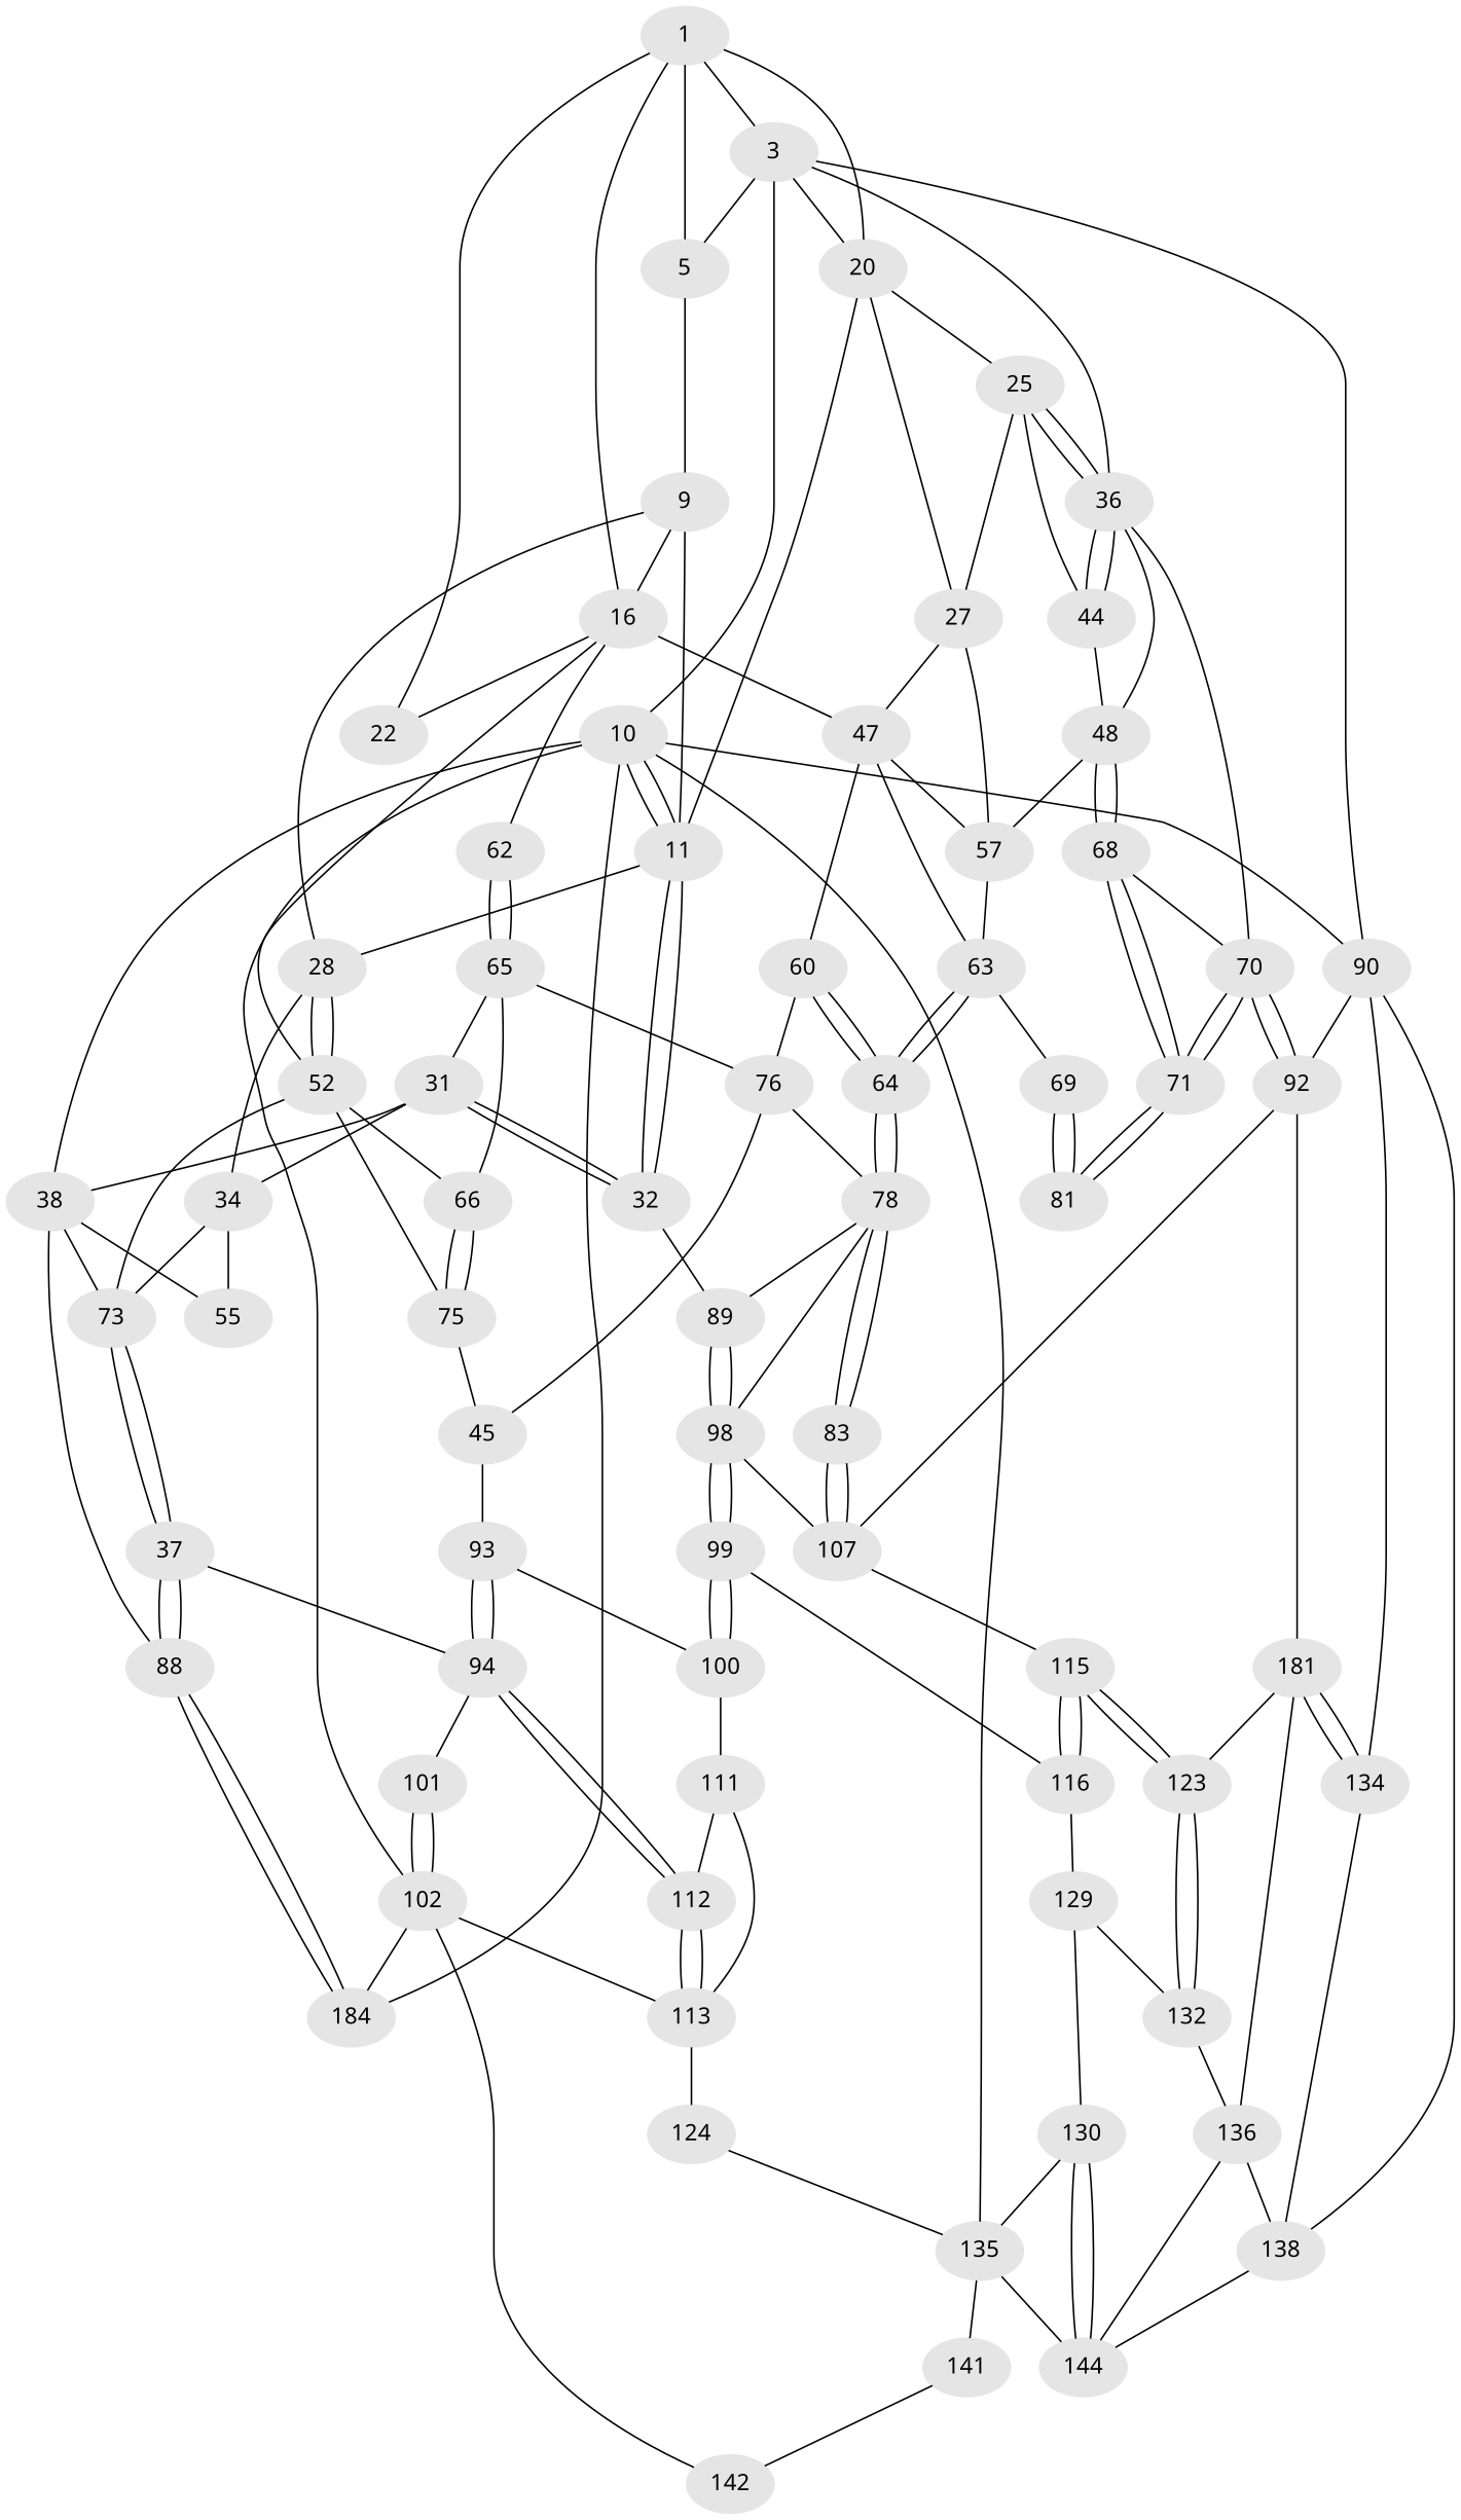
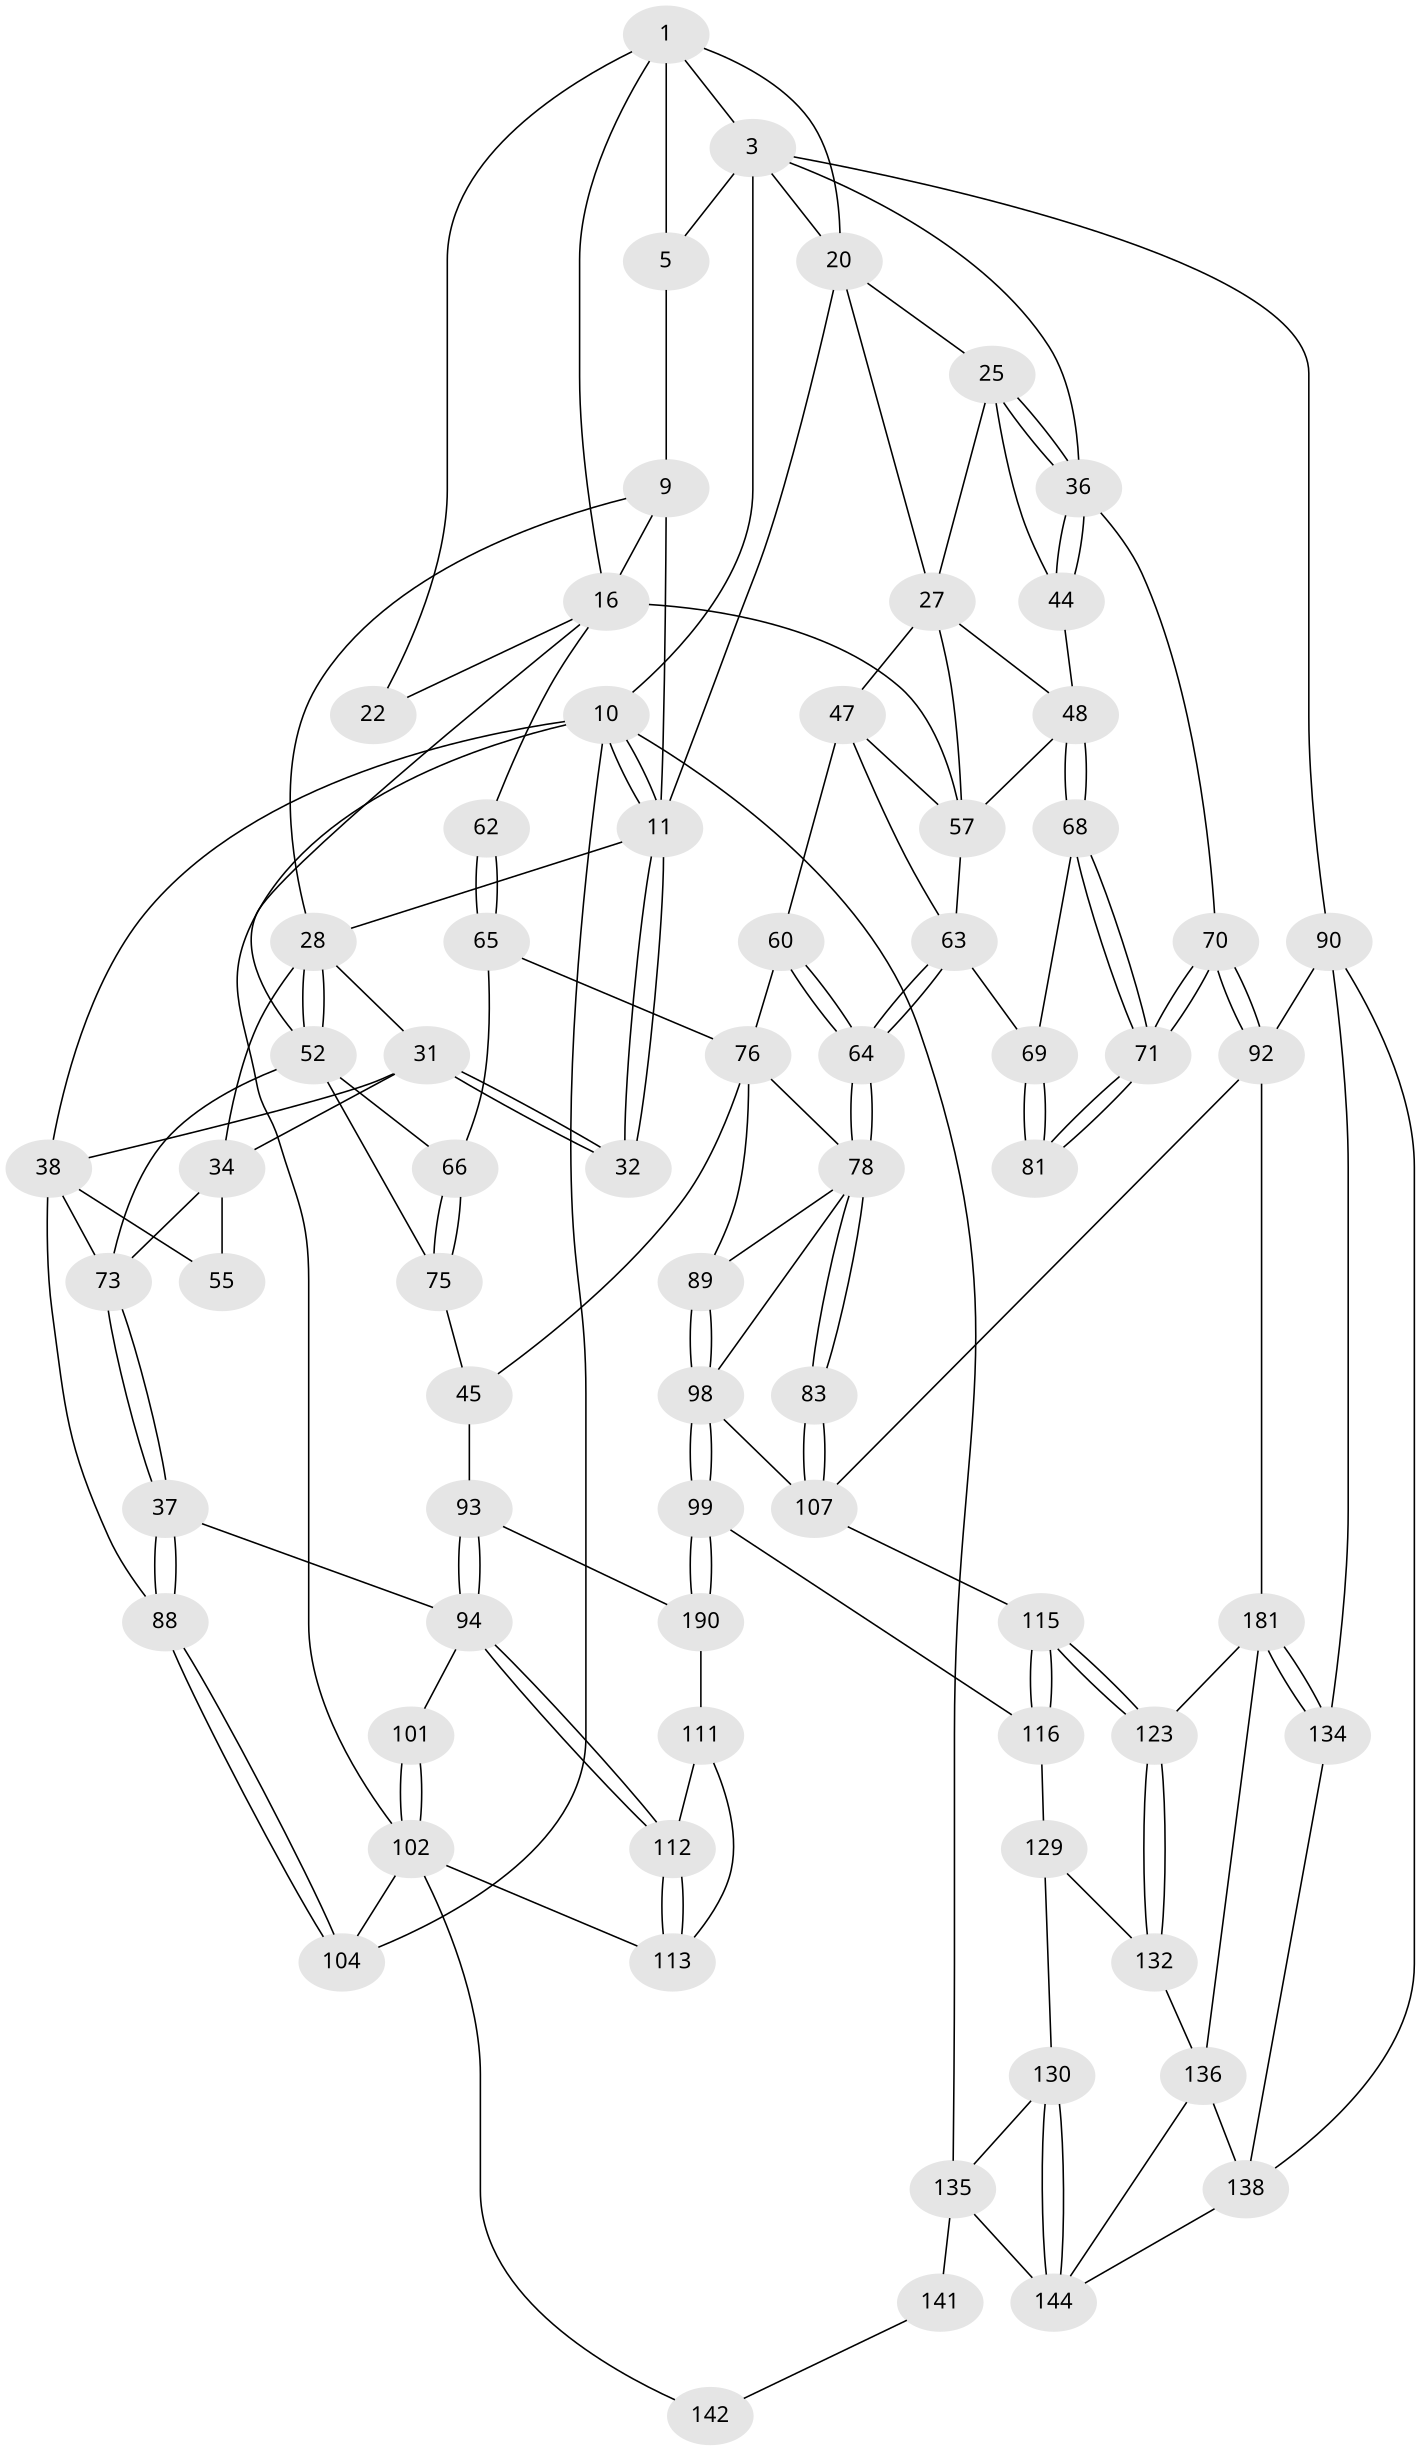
  graph {
    fontname="Noto Sans"
    node [color=gray90 fontname="Noto Sans" style=filled]
    edge [fontname="Noto Sans"]
    1 [super="+2+6"]
    3 [super="+24+4"]
    5 [super="+8"]
    16 [super="+43+17"]
    20 [super="+21+23"]
    22
    10 [super="+105"]
    36 [super="+37"]
    90 [super="+91"]
    9 [super="+14"]
    47 [super="+50"]
    52 [super="+53+54"]
    62
    11 [super="+12"]
    25 [super="+26"]
    27 [super="+45"]
    38 [super="+39+40"]
    102 [super="+103"]
-   104 [label=184]
+   104
    135 [super="+139"]
    44
    70
    92 [super="+109"]
    134
    138 [super="+150"]
    28 [super="+29"]
    32
    31 [super="+35"]
    34 [super="+56"]
    55
    73 [super="+74"]
    88
    113 [super="+114+118"]
    142
    144 [super="+148"]
    141
    57 [super="+59"]
    60 [super="+61"]
    63 [super="+67"]
    66
    75
    65
    48 [super="+49"]
    68
    n45 [label=37]
    71
    64
    76 [super="+77"]
    69
    n50 [label=45 super="+86"]
    78 [super="+79"]
    89
    81
    83
    98 [super="+106"]
    107 [super="+108"]
    n57 [label=181 super="+122"]
    94 [super="+95"]
    93 [super="+97"]
    99
    115
-   100
+   100 [label=190]
    101
    112
    123
    136 [super="+137"]
    111
    116 [super="+117+128"]
    129 [super="+133"]
-   124 [super="+125"]
    132
    130 [super="+131"]
    1 -- 3
    1 -- 5
    1 -- 16
    1 -- 20
    1 -- 22
    3 -- 5
    3 -- 20
    3 -- 10
    3 -- 36
    3 -- 90
    5 -- 9
    16 -- 22
-   16 -- 47 [weight=2]
+   16 -- 57 [weight=2]
    16 -- 52
    16 -- 62
    20 -- 11
    20 -- 25
    20 -- 27
-   10 -- 90
    10 -- 11
    10 -- 11
    10 -- 38
    10 -- 102
    10 -- 104
    10 -- 135
    36 -- 44
    36 -- 44
    36 -- 70
    90 -- 92
    90 -- 134
    90 -- 138
    9 -- 16
    9 -- 11
    9 -- 28
    47 -- 57
    47 -- 60
    47 -- 63
    52 -- 73
    52 -- 66
    52 -- 75
    62 -- 65
    62 -- 65
    11 -- 28
    11 -- 32
    11 -- 32
    25 -- 36
    25 -- 36
    25 -- 27
    25 -- 44
    27 -- 47
    27 -- 57
-   36 -- 48
+   27 -- 48
    38 -- 55 [weight=2]
    38 -- 73
    38 -- 88
    102 -- 104
    102 -- 113
    102 -- 142
    135 -- 144 [weight=2]
    135 -- 141 [weight=2]
    44 -- 48
    70 -- 92
    70 -- 92
    70 -- 71
    70 -- 71
    92 -- 107
    92 -- n57
    134 -- 138
    138 -- 144
    28 -- 52 [weight=2]
    28 -- 52
-   65 -- 31
+   28 -- 31
    28 -- 34
    31 -- 38
    31 -- 32
    31 -- 32
    31 -- 34
    34 -- 55
    34 -- 73
    73 -- n45
    73 -- n45
    88 -- 104
    88 -- 104
-   113 -- 124 [weight=2]
    141 -- 142
    57 -- 63
    60 -- 64
    60 -- 64
    60 -- 76
    63 -- 64
    63 -- 64
    63 -- 69
    66 -- 75
    66 -- 75
    75 -- n50
    65 -- 66
    65 -- 76
    48 -- 57
    48 -- 68
    48 -- 68
    68 -- 71
    68 -- 71
-   68 -- 70
+   68 -- 69
    n45 -- 88
    n45 -- 88
    n45 -- 94
    71 -- 81
    71 -- 81
    64 -- 78
    64 -- 78
    76 -- n50
    76 -- 78
-   32 -- 89
+   76 -- 89
    69 -- 81
    69 -- 81
    n50 -- 93 [weight=2]
    78 -- 89
    78 -- 83
    78 -- 83
    78 -- 98
    89 -- 98
    89 -- 98
    83 -- 107
    83 -- 107
    98 -- 107
    98 -- 99
    98 -- 99
    107 -- 115
    n57 -- 134
    n57 -- 134
    n57 -- 123
    n57 -- 136
    94 -- 101 [weight=2]
    94 -- 112
    94 -- 112
    93 -- 94
    93 -- 94
    93 -- 100
    99 -- 100
    99 -- 100
    99 -- 116
    115 -- 123
    115 -- 123
    115 -- 116
    115 -- 116
    100 -- 111
    101 -- 102
    101 -- 102
    112 -- 113
    112 -- 113
    123 -- 132
    123 -- 132
    136 -- 138
    136 -- 144
    111 -- 113
    111 -- 112
    116 -- 129 [weight=2]
    129 -- 132
    129 -- 130
-   124 -- 135
    132 -- 136
    130 -- 135
    130 -- 144
    130 -- 144
  }
